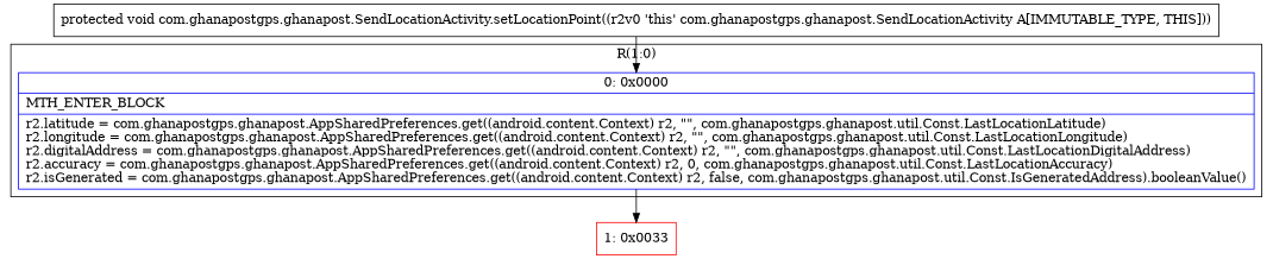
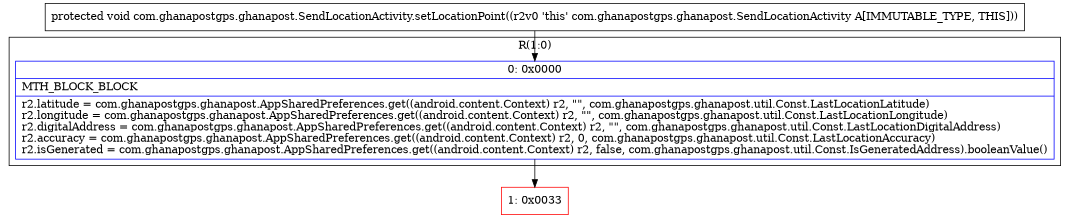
  digraph {
    node [shape=record]
-   n1 [color=blue label="{0\:\ 0x0000|MTH_ENTER_BLOCK\l|r2.latitude = com.ghanapostgps.ghanapost.AppSharedPreferences.get((android.content.Context) r2, \"\", com.ghanapostgps.ghanapost.util.Const.LastLocationLatitude)\lr2.longitude = com.ghanapostgps.ghanapost.AppSharedPreferences.get((android.content.Context) r2, \"\", com.ghanapostgps.ghanapost.util.Const.LastLocationLongitude)\lr2.digitalAddress = com.ghanapostgps.ghanapost.AppSharedPreferences.get((android.content.Context) r2, \"\", com.ghanapostgps.ghanapost.util.Const.LastLocationDigitalAddress)\lr2.accuracy = com.ghanapostgps.ghanapost.AppSharedPreferences.get((android.content.Context) r2, 0, com.ghanapostgps.ghanapost.util.Const.LastLocationAccuracy)\lr2.isGenerated = com.ghanapostgps.ghanapost.AppSharedPreferences.get((android.content.Context) r2, false, com.ghanapostgps.ghanapost.util.Const.IsGeneratedAddress).booleanValue()\l}"]
+   n1 [color=blue label="{0\:\ 0x0000|MTH_BLOCK_BLOCK\l|r2.latitude = com.ghanapostgps.ghanapost.AppSharedPreferences.get((android.content.Context) r2, \"\", com.ghanapostgps.ghanapost.util.Const.LastLocationLatitude)\lr2.longitude = com.ghanapostgps.ghanapost.AppSharedPreferences.get((android.content.Context) r2, \"\", com.ghanapostgps.ghanapost.util.Const.LastLocationLongitude)\lr2.digitalAddress = com.ghanapostgps.ghanapost.AppSharedPreferences.get((android.content.Context) r2, \"\", com.ghanapostgps.ghanapost.util.Const.LastLocationDigitalAddress)\lr2.accuracy = com.ghanapostgps.ghanapost.AppSharedPreferences.get((android.content.Context) r2, 0, com.ghanapostgps.ghanapost.util.Const.LastLocationAccuracy)\lr2.isGenerated = com.ghanapostgps.ghanapost.AppSharedPreferences.get((android.content.Context) r2, false, com.ghanapostgps.ghanapost.util.Const.IsGeneratedAddress).booleanValue()\l}"]
    n2 [color=red label="{1\:\ 0x0033}"]
    n3 [label="{protected void com.ghanapostgps.ghanapost.SendLocationActivity.setLocationPoint((r2v0 'this' com.ghanapostgps.ghanapost.SendLocationActivity A[IMMUTABLE_TYPE, THIS])) }"]
    subgraph cluster_1 {
      label="R(1:0)"
      n1
    }
    n1 -> n2
    n3 -> n1
  }
